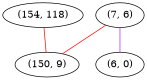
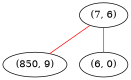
  graph {
    edge [color=red weight=1]
    "(7, 6)"
-   "(150, 9)"
+   "(150, 9)" [label="(850, 9)"]
    n3 [label="(6, 0)"]
-   "(154, 118)"
    "(7, 6)" -- "(150, 9)"
    "(7, 6)" -- n3 [color=purple weight=4]
-   "(154, 118)" -- "(150, 9)"
  }
